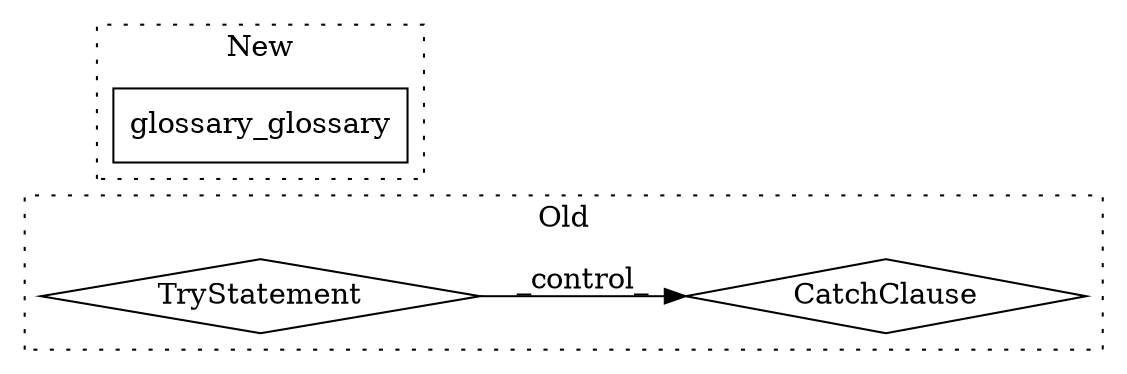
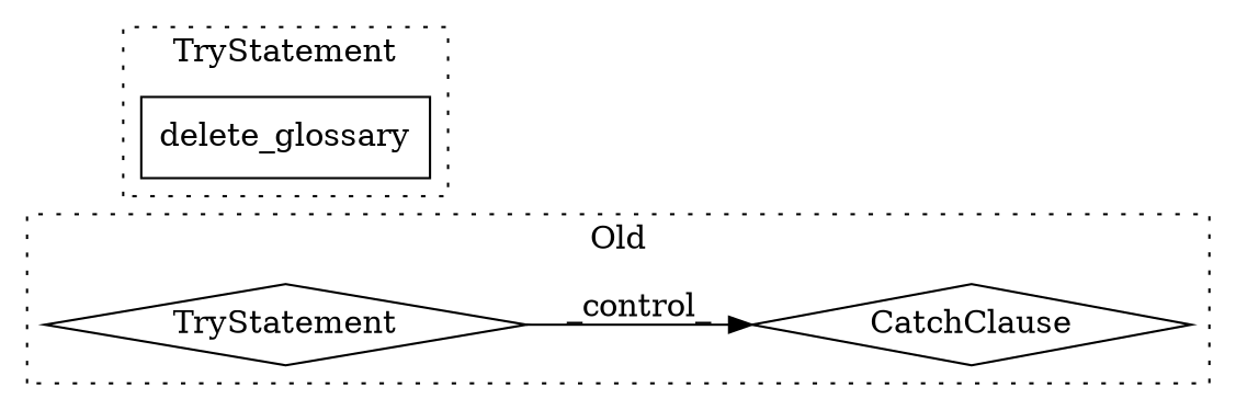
  digraph {
    rankdir=LR
    node [shape=diamond]
    n1 [a=54 l=4 label=TryStatement s=739]
    n2 [a=12 l="11,2" label=CatchClause s="828,860"]
-   n3 [a=32 l=17 label=glossary_glossary s=1273 shape=box]
+   n3 [a=32 l=17 label=delete_glossary s=1273 shape=box]
    subgraph cluster_1 {
      label=Old
      style=dotted
      n1
      n2
    }
    subgraph cluster_2 {
-     label=New
+     label=TryStatement
      style=dotted
      n3
    }
    n1 -> n2 [label=_control_]
  }
